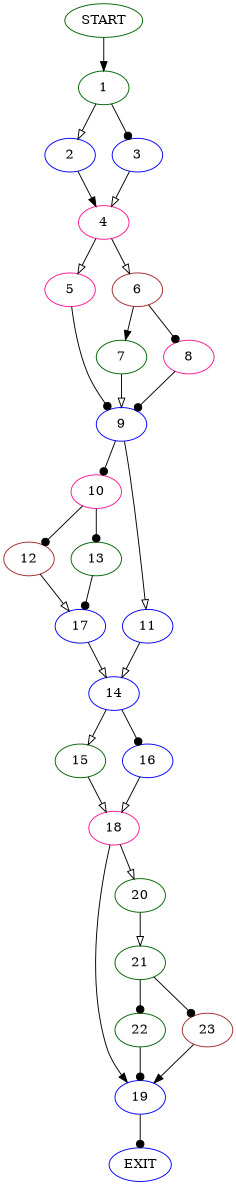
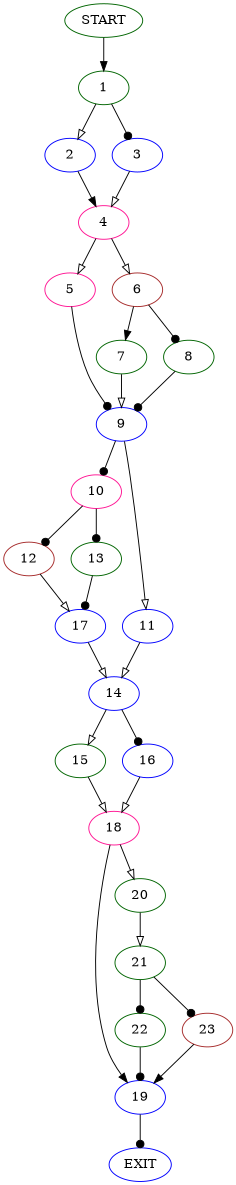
  digraph {
    node [color=darkgreen]
    edge [arrowhead=onormal]
    n1 [label=START]
    1
    2 [color=blue]
    3 [color=blue]
    n5 [color=blue label=EXIT]
    4 [color=deeppink]
    5 [color=deeppink]
    6 [color=brown]
    9 [color=blue]
    7
-   8 [color=deeppink]
+   8
    10 [color=deeppink]
    11 [color=blue]
    12 [color=brown]
    13
    14 [color=blue]
    17 [color=blue]
    15
    16 [color=blue]
    18 [color=deeppink]
    19 [color=blue]
    20
    21
    22
    23 [color=brown]
    n1 -> 1 [arrowhead=normal]
    1 -> 2
    1 -> 3 [arrowhead=dot]
    2 -> 4 [arrowhead=normal]
    3 -> 4
    4 -> 5
    4 -> 6
    5 -> 9 [arrowhead=dot]
    6 -> 7 [arrowhead=normal]
    6 -> 8 [arrowhead=dot]
    9 -> 10 [arrowhead=dot]
    9 -> 11
    7 -> 9
    8 -> 9 [arrowhead=dot]
    10 -> 12 [arrowhead=dot]
    10 -> 13 [arrowhead=dot]
    11 -> 14
    12 -> 17
    13 -> 17 [arrowhead=dot]
    14 -> 15
    14 -> 16 [arrowhead=dot]
    17 -> 14
    15 -> 18
    16 -> 18
    18 -> 19 [arrowhead=normal]
    18 -> 20
    19 -> n5 [arrowhead=dot]
    20 -> 21
    21 -> 22 [arrowhead=dot]
    21 -> 23 [arrowhead=dot]
    22 -> 19 [arrowhead=dot]
    23 -> 19 [arrowhead=normal]
  }
